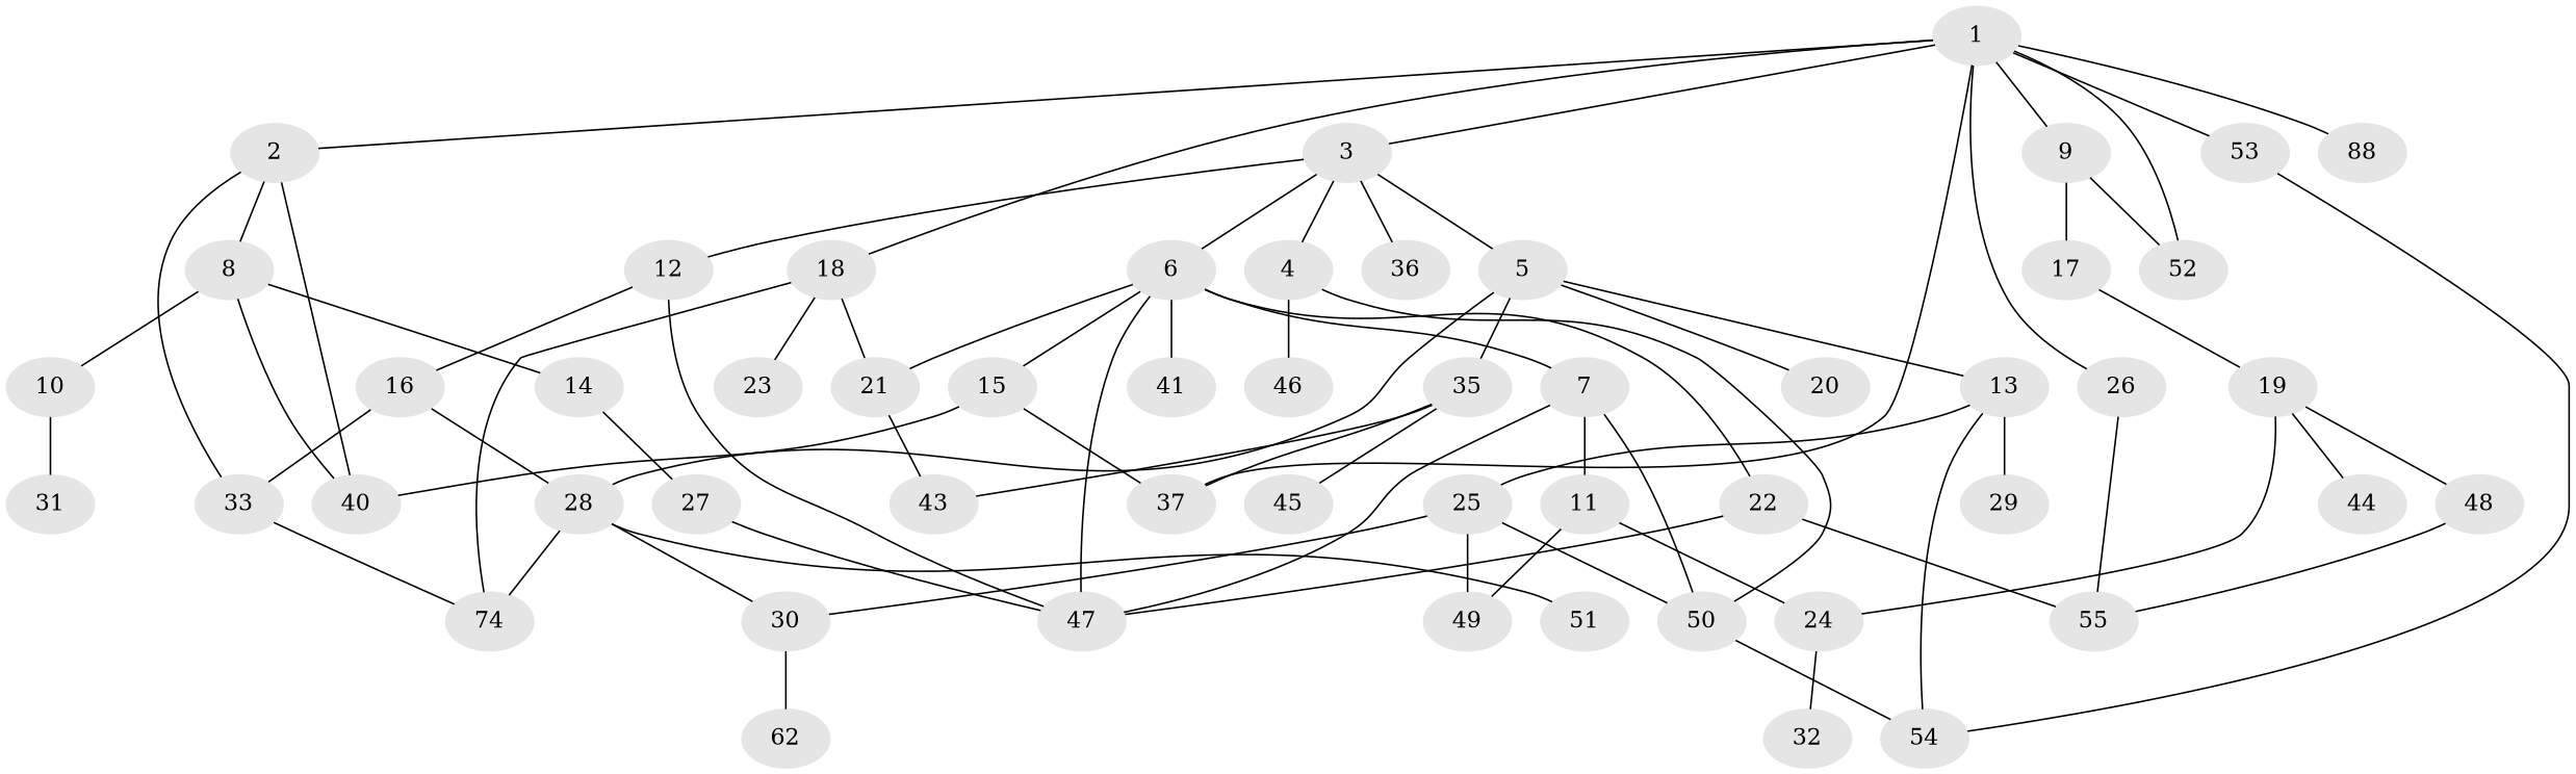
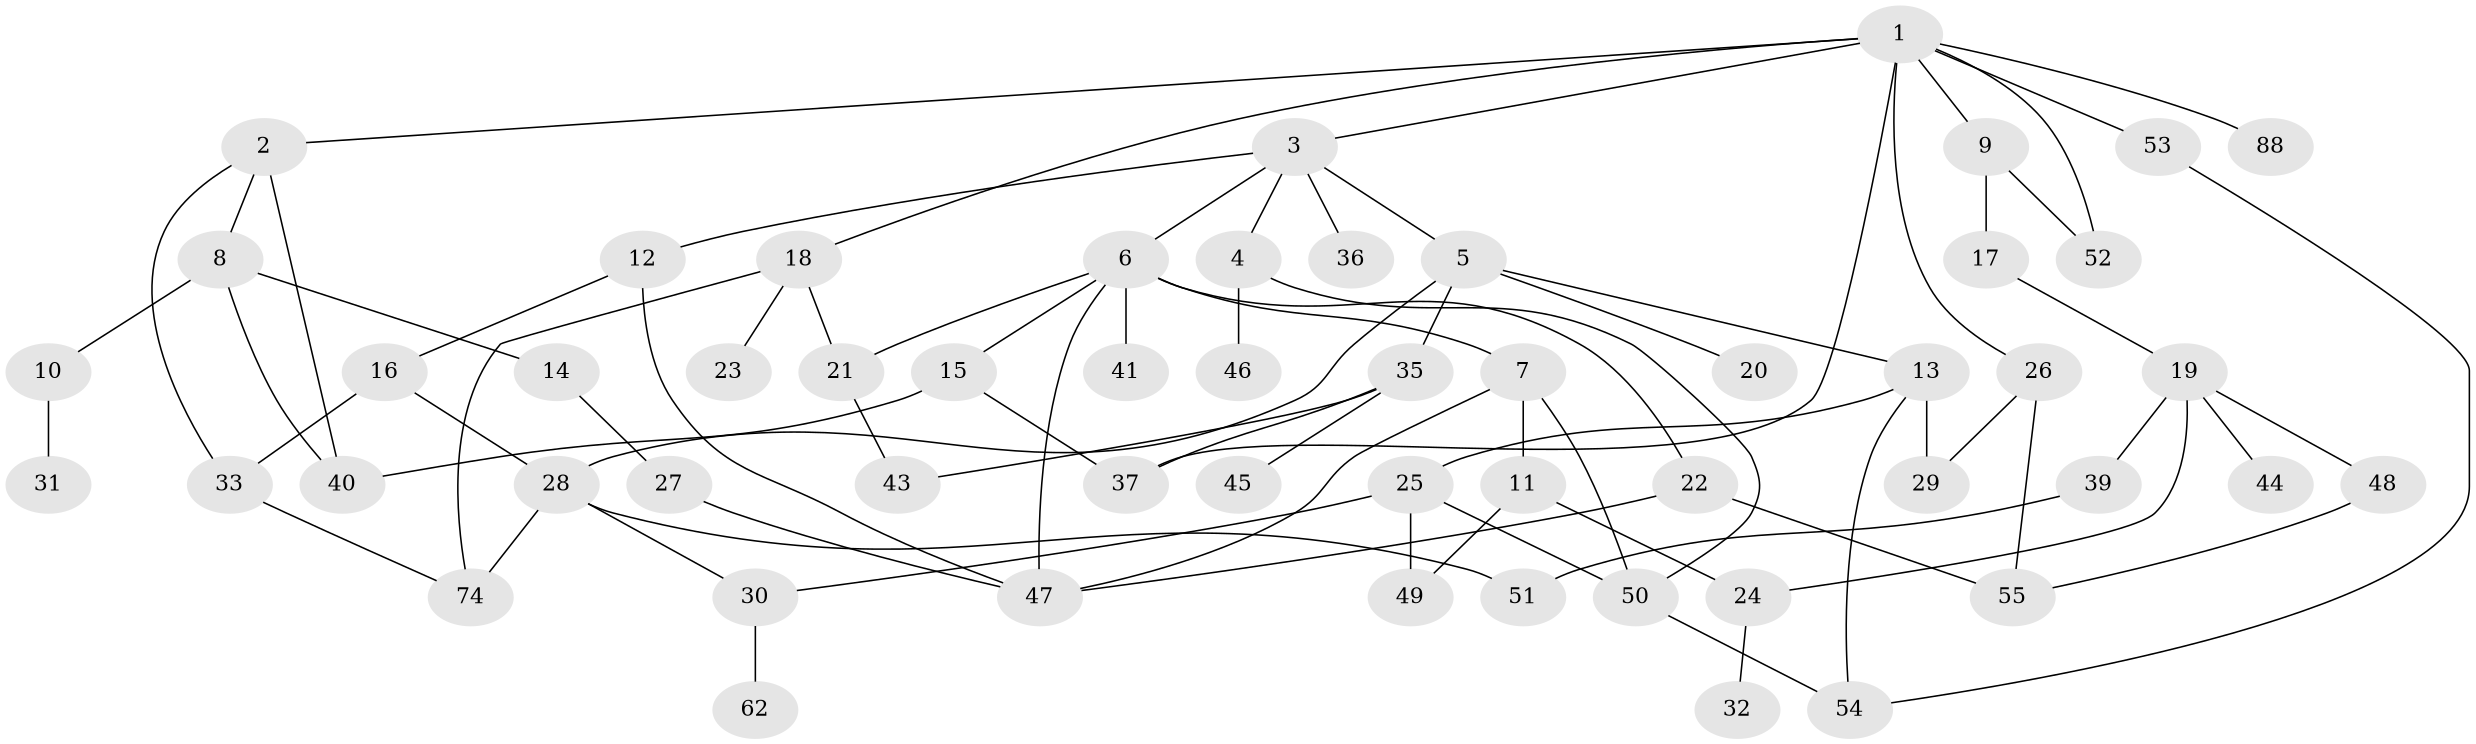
  graph {
    node [color=gray90 style=filled]
    1
    2
    3
    9
    18
    26
    37
    n8 [label=88]
    52
    53
    8
    33
    40
    4
    5
    6
    12
    36
    17
    21
    23
    n22 [label=74]
    29
    55
    54
    10
    14
    46
    50
    13
    20
    28
    35
    7
    15
    22
    41
    47
    16
    25
    30
    51
    43
    45
    11
    24
    49
    31
    27
    19
    32
+   39
    44
    48
    n55 [label=62]
    1 -- 2
    1 -- 3
    1 -- 9
    1 -- 18
    1 -- 26
    1 -- 37
    1 -- n8
    1 -- 52
    1 -- 53
    2 -- 8
    2 -- 33
    2 -- 40
    3 -- 4
    3 -- 5
    3 -- 6
    3 -- 12
    3 -- 36
    9 -- 52
    9 -- 17
    18 -- 21
    18 -- 23
    18 -- n22
+   26 -- 29
    26 -- 55
    53 -- 54
    8 -- 40
    8 -- 10
    8 -- 14
    33 -- n22
    4 -- 46
    4 -- 50
    5 -- 13
    5 -- 20
    5 -- 28
    5 -- 35
    6 -- 21
    6 -- 7
    6 -- 15
    6 -- 22
    6 -- 41
    6 -- 47
    12 -- 47
    12 -- 16
    17 -- 19
    21 -- 43
    10 -- 31
    14 -- 27
    50 -- 54
    13 -- 29
    13 -- 54
    13 -- 25
    28 -- n22
    28 -- 30
    28 -- 51
    35 -- 37
    35 -- 43
    35 -- 45
    7 -- 50
    7 -- 47
    7 -- 11
    15 -- 37
    15 -- 40
    22 -- 55
    22 -- 47
    16 -- 33
    16 -- 28
    25 -- 50
    25 -- 30
    25 -- 49
    30 -- n55
    11 -- 24
    11 -- 49
    24 -- 32
    27 -- 47
    19 -- 24
+   19 -- 39
    19 -- 44
    19 -- 48
+   39 -- 51
    48 -- 55
  }
